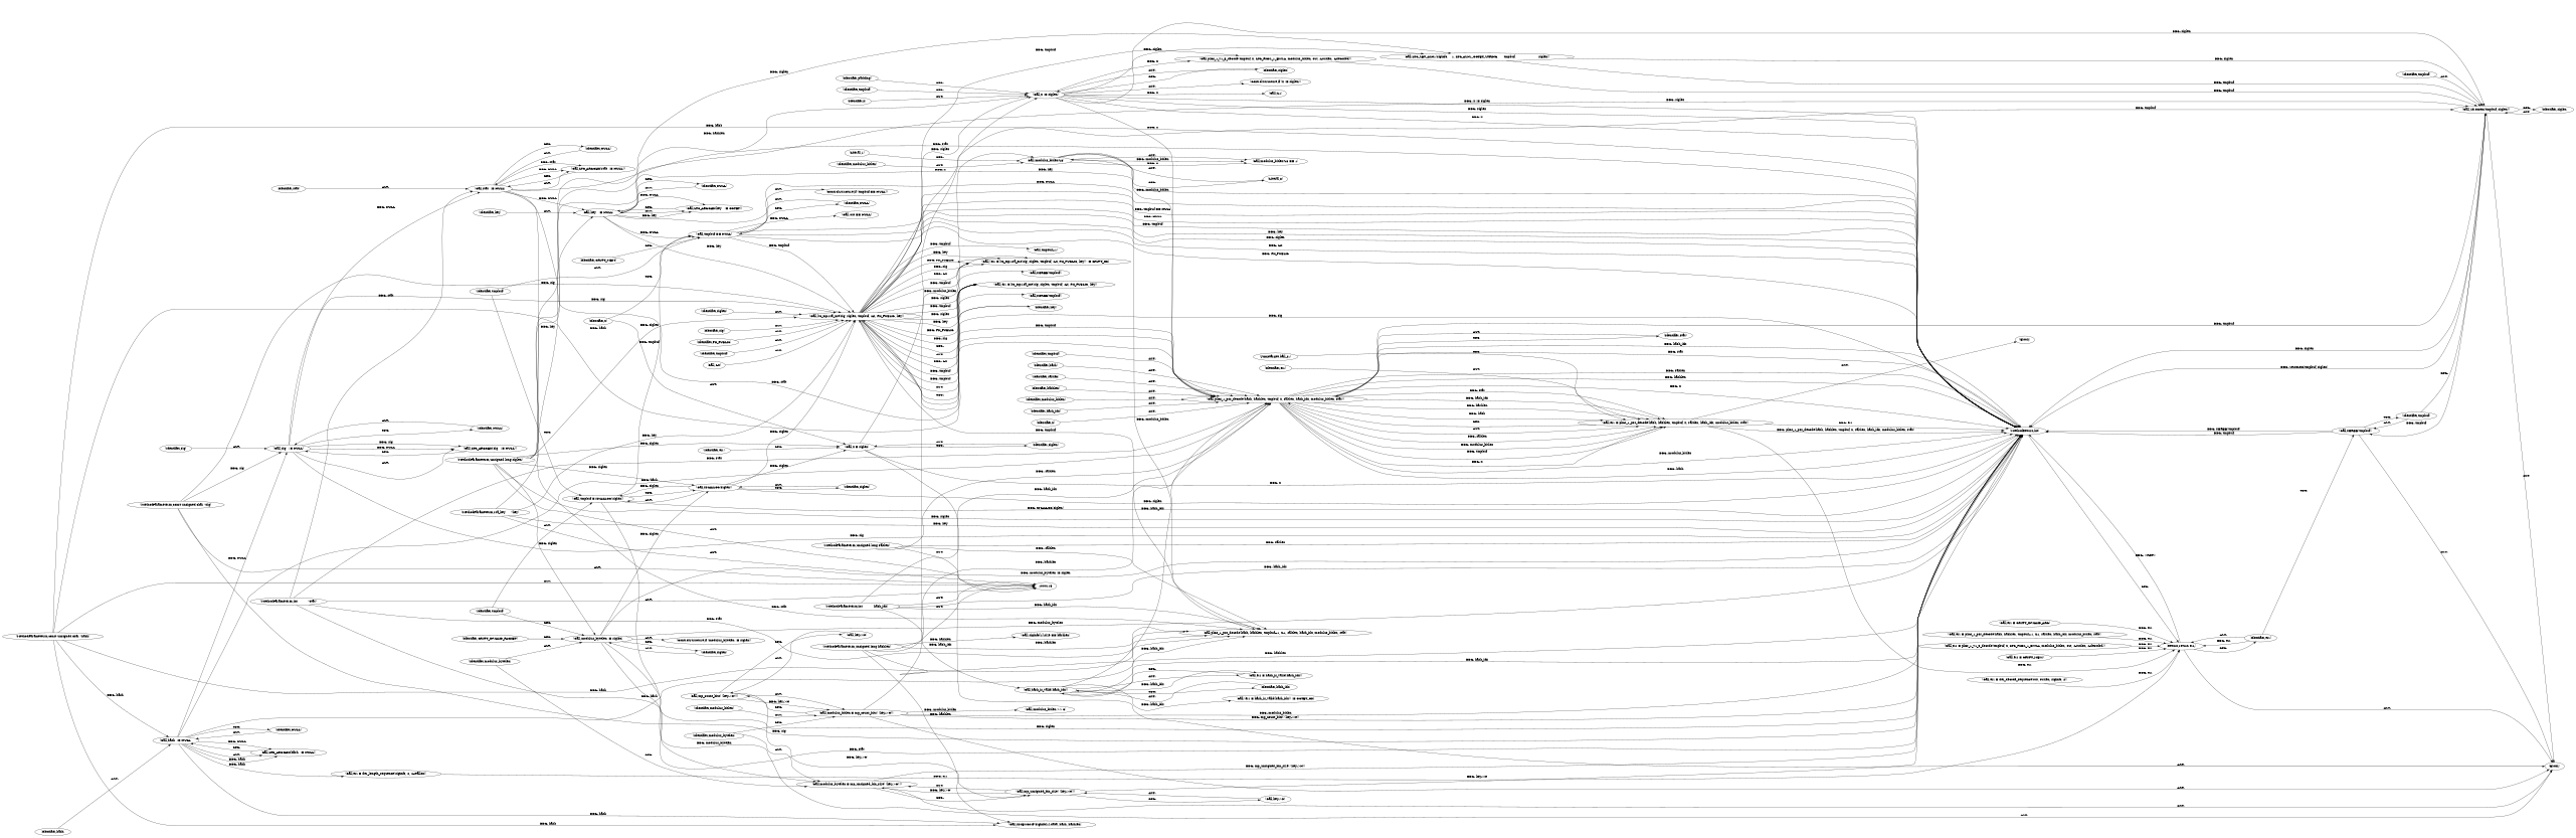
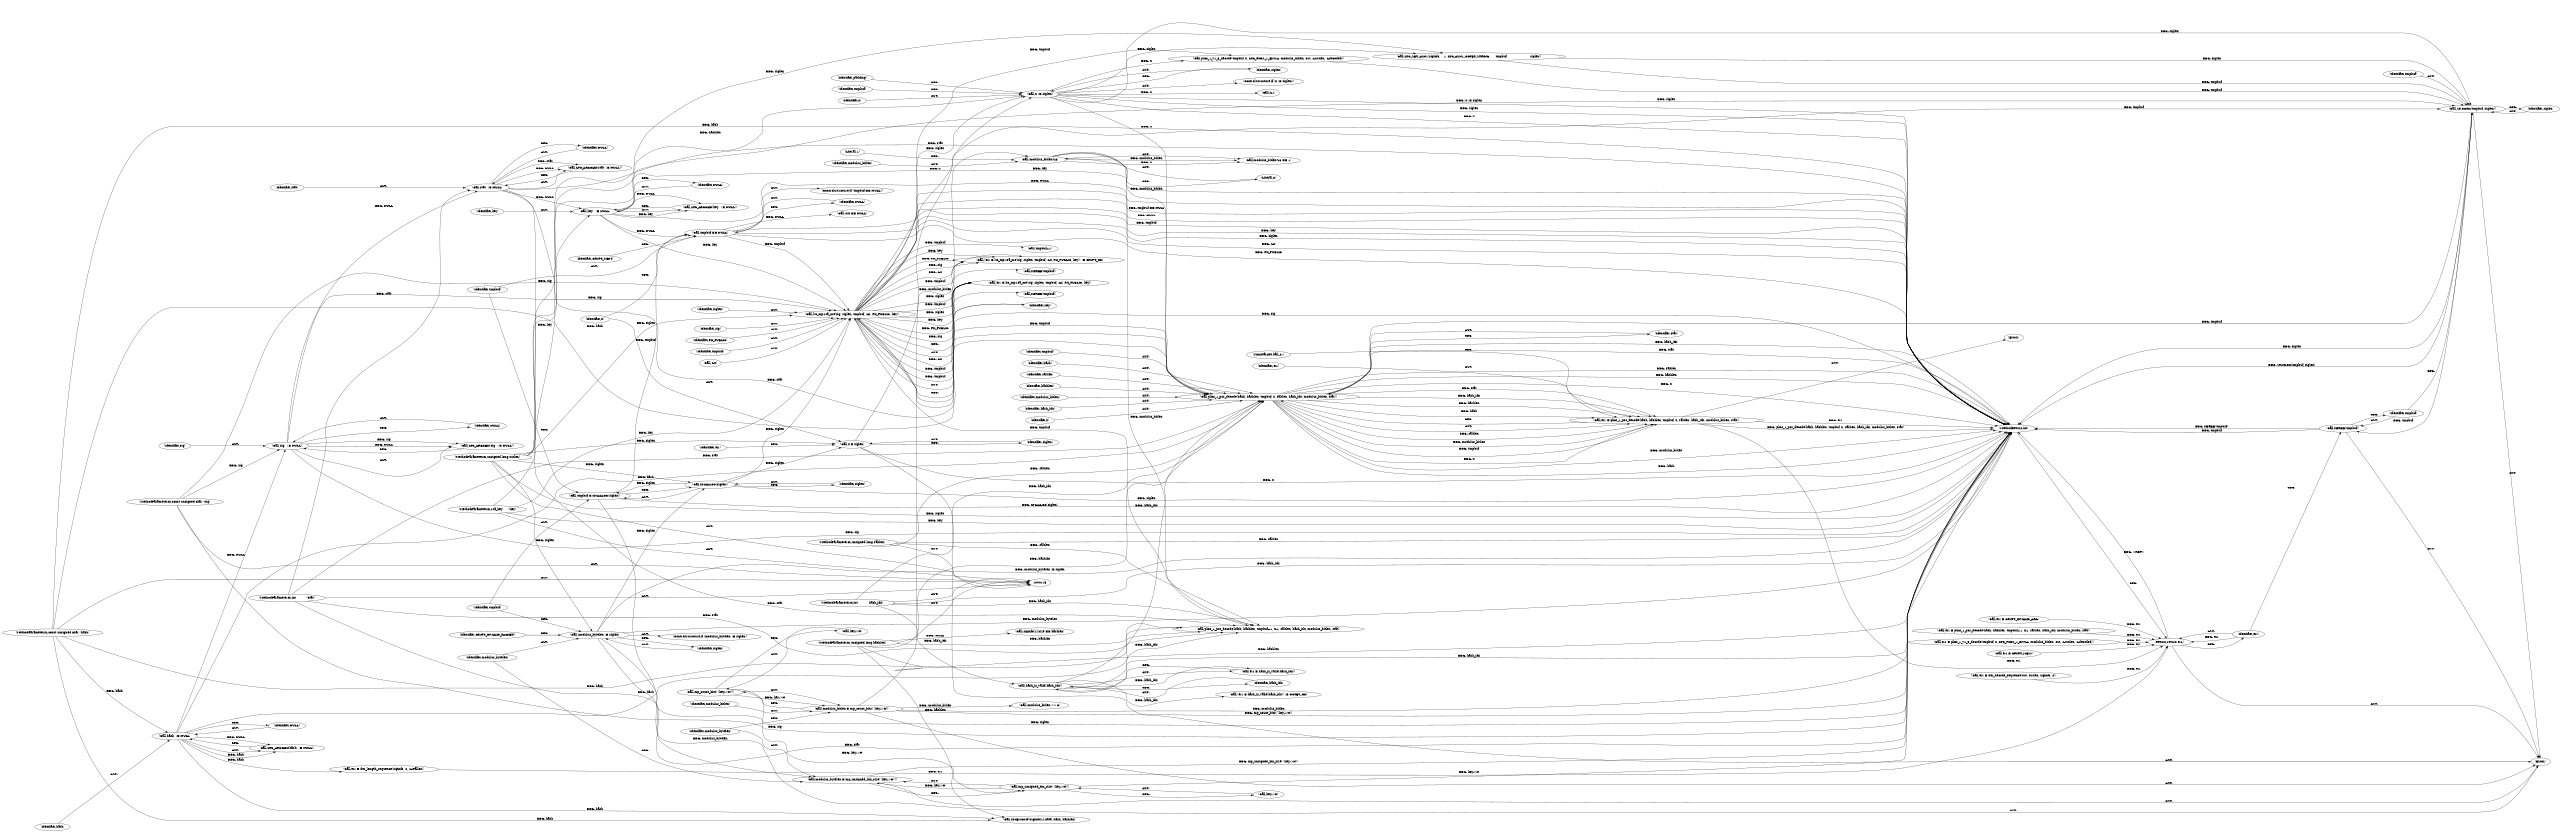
  digraph {
    rankdir=LR
    n1 [label="(Call,pkcs_1_pss_decode(hash, hashlen, tmpbuf, x, saltlen, hash_idx, modulus_bitlen, stat))"]
    n2 [label="(Call,err = pkcs_1_pss_decode(hash, hashlen, tmpbuf, x, saltlen, hash_idx, modulus_bitlen, stat))"]
    n3 [label="(Call,zeromem(tmpbuf, siglen))"]
    n4 [label="(Identifier,stat)"]
    n5 [label="(MethodReturn,int)"]
    n6 [label="(Return,return err;)"]
    n7 [label="(Block,)"]
    n8 [label="(Block,)"]
    n9 [label="(Call,XFREE(tmpbuf))"]
    n10 [label="(Identifier,siglen)"]
    n11 [label="(Call,hash  != NULL)"]
    n12 [label="(Call,sig   != NULL)"]
    n13 [label="(Call,LTC_ARGCHK(hash  != NULL))"]
    n14 [label="(Call,pkcs_1_pss_decode(hash, hashlen, tmpbuf+1, x-1, saltlen, hash_idx, modulus_bitlen, stat))"]
    n15 [label="(Call,XMEMCMP(siginfo[1].data, hash, hashlen))"]
    n16 [label="(Identifier,NULL)"]
    n17 [label="(Call,err = der_length_sequence(siginfo, 2, &reallen))"]
    n18 [label="(Call,ltc_mp.rsa_me(sig, siglen, tmpbuf, &x, PK_PUBLIC, key))"]
    n19 [label="(Call,stat  != NULL)"]
    n20 [label="(Identifier,NULL)"]
    n21 [label="(Call,LTC_ARGCHK(sig   != NULL))"]
    n22 [label="(MethodParameterIn,const unsigned char *hash)"]
    1000115
    n24 [label="(MethodParameterIn,unsigned long hashlen)"]
    n25 [label="(Call,siginfo[1].size == hashlen)"]
    n26 [label="(Call,x != siglen)"]
    n27 [label="(Call,XFREE(tmpbuf))"]
    n28 [label="(Identifier,key)"]
    n29 [label="(Call,tmpbuf+1)"]
    n30 [label="(Call,(err = ltc_mp.rsa_me(sig, siglen, tmpbuf, &x, PK_PUBLIC, key)) != CRYPT_OK)"]
    n31 [label="(Call,pkcs_1_v1_5_decode(tmpbuf, x, LTC_PKCS_1_EMSA, modulus_bitlen, out, &outlen, &decoded))"]
    n32 [label="(Call,XFREE(tmpbuf))"]
    n33 [label="(Call,err = ltc_mp.rsa_me(sig, siglen, tmpbuf, &x, PK_PUBLIC, key))"]
    n34 [label="(Call,LTC_SET_ASN1(siginfo,    1, LTC_ASN1_OCTET_STRING,      tmpbuf,                        siglen))"]
    n35 [label="(Call,x-1)"]
    n36 [label="(Identifier,siglen)"]
    n37 [label="(ControlStructure,if (x != siglen))"]
    n38 [label="(Call,key   != NULL)"]
    n39 [label="(Identifier,NULL)"]
    n40 [label="(Call,LTC_ARGCHK(stat  != NULL))"]
    n41 [label="(MethodParameterIn,const unsigned char *sig)"]
-   n42 [label="(MethodParameterIn,unsigned long siglen)"]
+   n42 [label="(MethodParameterIn,unsigned long outlen)"]
    n43 [label="(Call,XMALLOC(siglen))"]
    n44 [label="(Call,modulus_bytelen != siglen)"]
    n45 [label="(Call,x = siglen)"]
    n46 [label="(Call,tmpbuf = XMALLOC(siglen))"]
    n47 [label="(Identifier,siglen)"]
    n48 [label="(Identifier,siglen)"]
    n49 [label="(ControlStructure,if (modulus_bytelen != siglen))"]
    n50 [label="(Call,modulus_bytelen = mp_unsigned_bin_size( (key->N)))"]
    n51 [label="(Identifier,siglen)"]
    n52 [label="(Call,tmpbuf == NULL)"]
    n53 [label="(Call,mp_unsigned_bin_size( (key->N)))"]
    n54 [label="(Call,key->N)"]
    n55 [label="(Call,mp_count_bits( (key->N)))"]
    n56 [label="(Call,modulus_bitlen = mp_count_bits( (key->N)))"]
    n57 [label="(Call,key->N)"]
    n58 [label="(Call,modulus_bitlen%8)"]
    n59 [label="(Call,modulus_bitlen >> 3)"]
    n60 [label="(Identifier,NULL)"]
    n61 [label="(Call,out == NULL)"]
    n62 [label="(ControlStructure,if (tmpbuf == NULL))"]
    n63 [label="(Identifier,NULL)"]
-   n64 [label="(Call,LTC_ARGCHK(key   != OCTET))"]
+   n64 [label="(Call,LTC_ARGCHK(key   != NULL))"]
    n65 [label="(MethodParameterIn,rsa_key      *key)"]
    n66 [label="(MethodParameterIn,int           *stat)"]
    n67 [label="(MethodParameterIn,unsigned long saltlen)"]
    n68 [label="(Call,hash_is_valid(hash_idx))"]
    n69 [label="(Call,err = hash_is_valid(hash_idx))"]
    n70 [label="(Identifier,hash_idx)"]
    n71 [label="(Call,(err = hash_is_valid(hash_idx)) != OCTET_OK)"]
    n72 [label="(MethodParameterIn,int            hash_idx)"]
    n73 [label="(Literal,8)"]
    n74 [label="(Call,modulus_bitlen%8 == 1)"]
    n75 [label="(Identifier,err)"]
    n76 [label="(Identifier,tmpbuf)"]
    n77 [label="(Identifier,key)"]
    n78 [label="(Identifier,err)"]
    n79 [label="(Identifier,sig)"]
    n80 [label="(Identifier,modulus_bitlen)"]
    n81 [label="(JumpTarget,bail_2:)"]
    n82 [label="(Identifier,CRYPT_INVALID_PACKET)"]
    n83 [label="(Identifier,tmpbuf)"]
    n84 [label="(Identifier,hash)"]
    n85 [label="(Call,err = der_decode_sequence(out, outlen, siginfo, 2))"]
    n86 [label="(Identifier,stat)"]
    n87 [label="(Call,err = CRYPT_INVALID_ARG)"]
    n88 [label="(Identifier,CRYPT_MEM)"]
    n89 [label="(Identifier,saltlen)"]
    n90 [label="(Identifier,x)"]
    n91 [label="(Identifier,PK_PUBLIC)"]
    n92 [label="(Identifier,tmpbuf)"]
    n93 [label="(Call,err = pkcs_1_pss_decode(hash, hashlen, tmpbuf+1, x-1, saltlen, hash_idx, modulus_bitlen, stat))"]
    n94 [label="(Identifier,err)"]
    n95 [label="(Identifier,hashlen)"]
    n96 [label="(Call,&x)"]
    n97 [label="(Identifier,modulus_bytelen)"]
    n98 [label="(Identifier,padding)"]
    n99 [label="(Call,err = pkcs_1_v1_5_decode(tmpbuf, x, LTC_PKCS_1_EMSA, modulus_bitlen, out, &outlen, &decoded))"]
    n100 [label="(Identifier,tmpbuf)"]
    n101 [label="(Identifier,sig)"]
    n102 [label="(Identifier,modulus_bytelen)"]
    n103 [label="(Identifier,x)"]
    n104 [label="(Identifier,tmpbuf)"]
    n105 [label="(Identifier,modulus_bitlen)"]
    n106 [label="(Identifier,tmpbuf)"]
    n107 [label="(Identifier,modulus_bitlen)"]
    n108 [label="(Identifier,siglen)"]
    n109 [label="(Identifier,hash)"]
    n110 [label="(Call,err = CRYPT_MEM)"]
    n111 [label="(Identifier,hash_idx)"]
    n112 [label="(Identifier,x)"]
    n113 [label="(Identifier,tmpbuf)"]
    n114 [label="(Literal,1)"]
    n1 -> n2 [label="AST: "]
    n1 -> n2 [label="DDG: saltlen"]
    n1 -> n2 [label="DDG: modulus_bitlen"]
    n1 -> n2 [label="DDG: tmpbuf"]
    n1 -> n2 [label="DDG: x"]
    n1 -> n2 [label="DDG: stat"]
    n1 -> n2 [label="DDG: hash_idx"]
    n1 -> n2 [label="DDG: hashlen"]
    n1 -> n2 [label="DDG: hash"]
    n1 -> n3 [label="DDG: tmpbuf"]
    n1 -> n4 [label="CFG: "]
    n1 -> n5 [label="DDG: modulus_bitlen"]
    n1 -> n5 [label="DDG: hash"]
    n1 -> n5 [label="DDG: hash_idx"]
    n1 -> n5 [label="DDG: stat"]
    n1 -> n5 [label="DDG: saltlen"]
    n1 -> n5 [label="DDG: hashlen"]
    n1 -> n5 [label="DDG: x"]
    n2 -> n1 [label="CFG: "]
    n2 -> n5 [label="DDG: err"]
    n2 -> n5 [label="DDG: pkcs_1_pss_decode(hash, hashlen, tmpbuf, x, saltlen, hash_idx, modulus_bitlen, stat)"]
    n2 -> n6 [label="DDG: err"]
    n2 -> n7 [label="AST: "]
    n3 -> n5 [label="DDG: siglen"]
    n3 -> n5 [label="DDG: zeromem(tmpbuf, siglen)"]
    n3 -> n8 [label="AST: "]
    n3 -> n9 [label="DDG: tmpbuf"]
    n3 -> n10 [label="CFG: "]
    n4 -> n1 [label="AST: "]
    n5 -> n6 [label="CFG: "]
    n6 -> n5 [label="DDG: <RET>"]
    n6 -> n8 [label="AST: "]
    n6 -> n75 [label="CFG: "]
    n9 -> n5 [label="DDG: XFREE(tmpbuf)"]
    n9 -> n5 [label="DDG: tmpbuf"]
    n9 -> n8 [label="AST: "]
    n9 -> n76 [label="CFG: "]
    n10 -> n3 [label="AST: "]
    n11 -> n1 [label="DDG: hash"]
    n11 -> n12 [label="DDG: NULL"]
    n11 -> n13 [label="AST: "]
    n11 -> n13 [label="DDG: hash"]
    n11 -> n13 [label="DDG: NULL"]
    n11 -> n14 [label="DDG: hash"]
    n11 -> n15 [label="DDG: hash"]
    n11 -> n16 [label="CFG: "]
    n11 -> n17 [label="DDG: hash"]
    n12 -> n5 [label="DDG: sig"]
    n12 -> n18 [label="DDG: sig"]
    n12 -> n19 [label="DDG: NULL"]
    n12 -> n20 [label="CFG: "]
    n12 -> n21 [label="AST: "]
    n12 -> n21 [label="DDG: sig"]
    n12 -> n21 [label="DDG: NULL"]
    n13 -> n11 [label="CFG: "]
    n16 -> n11 [label="AST: "]
    n17 -> n6 [label="DDG: err"]
    n18 -> n1 [label="DDG: tmpbuf"]
    n18 -> n3 [label="DDG: tmpbuf"]
    n18 -> n5 [label="DDG: key"]
    n18 -> n5 [label="DDG: siglen"]
    n18 -> n5 [label="DDG: &x"]
    n18 -> n5 [label="DDG: PK_PUBLIC"]
    n18 -> n5 [label="DDG: sig"]
    n18 -> n14 [label="DDG: tmpbuf"]
    n18 -> n26 [label="DDG: siglen"]
    n18 -> n27 [label="DDG: tmpbuf"]
    n18 -> n28 [label="CFG: "]
    n18 -> n29 [label="DDG: tmpbuf"]
    n18 -> n30 [label="DDG: &x"]
    n18 -> n30 [label="DDG: tmpbuf"]
    n18 -> n30 [label="DDG: siglen"]
    n18 -> n30 [label="DDG: key"]
    n18 -> n30 [label="DDG: PK_PUBLIC"]
    n18 -> n30 [label="DDG: sig"]
    n18 -> n31 [label="DDG: tmpbuf"]
    n18 -> n32 [label="DDG: tmpbuf"]
    n18 -> n33 [label="AST: "]
    n18 -> n33 [label="DDG: &x"]
    n18 -> n33 [label="DDG: tmpbuf"]
    n18 -> n33 [label="DDG: siglen"]
    n18 -> n33 [label="DDG: key"]
    n18 -> n33 [label="DDG: PK_PUBLIC"]
    n18 -> n33 [label="DDG: sig"]
    n19 -> n1 [label="DDG: stat"]
    n19 -> n5 [label="DDG: stat"]
    n19 -> n14 [label="DDG: stat"]
    n19 -> n38 [label="DDG: NULL"]
    n19 -> n39 [label="CFG: "]
    n19 -> n40 [label="AST: "]
    n19 -> n40 [label="DDG: stat"]
    n19 -> n40 [label="DDG: NULL"]
    n20 -> n12 [label="AST: "]
    n21 -> n12 [label="CFG: "]
    n22 -> n1 [label="DDG: hash"]
    n22 -> n5 [label="DDG: hash"]
    n22 -> n11 [label="DDG: hash"]
    n22 -> n14 [label="DDG: hash"]
    n22 -> n15 [label="DDG: hash"]
    n22 -> 1000115 [label="AST: "]
    n24 -> n1 [label="DDG: hashlen"]
    n24 -> n5 [label="DDG: hashlen"]
    n24 -> n14 [label="DDG: hashlen"]
    n24 -> n15 [label="DDG: hashlen"]
    n24 -> 1000115 [label="AST: "]
-   n24 -> n25 [label="DDG: hashlen"]
+   n24 -> n25 [label="DDG: NULL"]
    n26 -> n1 [label="DDG: x"]
    n26 -> n3 [label="DDG: siglen"]
    n26 -> n5 [label="DDG: x != siglen"]
    n26 -> n5 [label="DDG: siglen"]
    n26 -> n5 [label="DDG: x"]
    n26 -> n31 [label="DDG: x"]
    n26 -> n34 [label="DDG: siglen"]
    n26 -> n35 [label="DDG: x"]
    n26 -> n36 [label="CFG: "]
    n26 -> n37 [label="AST: "]
    n28 -> n18 [label="AST: "]
    n31 -> n3 [label="DDG: tmpbuf"]
    n33 -> n18 [label="CFG: "]
    n34 -> n3 [label="DDG: tmpbuf"]
    n34 -> n3 [label="DDG: siglen"]
    n36 -> n26 [label="AST: "]
    n38 -> n5 [label="DDG: key"]
    n38 -> n5 [label="DDG: NULL"]
    n38 -> n18 [label="DDG: key"]
    n38 -> n52 [label="DDG: NULL"]
    n38 -> n63 [label="CFG: "]
    n38 -> n64 [label="AST: "]
    n38 -> n64 [label="DDG: key"]
    n38 -> n64 [label="DDG: NULL"]
    n39 -> n19 [label="AST: "]
    n40 -> n19 [label="CFG: "]
    n41 -> n5 [label="DDG: sig"]
    n41 -> n12 [label="DDG: sig"]
    n41 -> n18 [label="DDG: sig"]
    n41 -> 1000115 [label="AST: "]
    n42 -> n3 [label="DDG: siglen"]
    n42 -> n5 [label="DDG: siglen"]
    n42 -> n18 [label="DDG: siglen"]
    n42 -> 1000115 [label="AST: "]
    n42 -> n26 [label="DDG: hashlen"]
    n42 -> n34 [label="DDG: siglen"]
    n42 -> n43 [label="DDG: siglen"]
    n42 -> n44 [label="DDG: siglen"]
    n42 -> n45 [label="DDG: siglen"]
    n43 -> n5 [label="DDG: siglen"]
    n43 -> n18 [label="DDG: siglen"]
    n43 -> n45 [label="DDG: siglen"]
    n43 -> n46 [label="AST: "]
    n43 -> n46 [label="DDG: siglen"]
    n43 -> n47 [label="CFG: "]
    n44 -> n5 [label="DDG: modulus_bytelen != siglen"]
    n44 -> n5 [label="DDG: modulus_bytelen"]
    n44 -> n5 [label="DDG: siglen"]
    n44 -> n43 [label="DDG: siglen"]
    n44 -> n48 [label="CFG: "]
    n44 -> n49 [label="AST: "]
    n44 -> n50 [label="DDG: modulus_bytelen"]
    n45 -> n5 [label="DDG: x"]
    n45 -> n8 [label="AST: "]
    n45 -> n26 [label="DDG: x"]
    n45 -> n51 [label="CFG: "]
    n46 -> n5 [label="DDG: XMALLOC(siglen)"]
    n46 -> n8 [label="AST: "]
    n46 -> n43 [label="CFG: "]
    n46 -> n52 [label="DDG: tmpbuf"]
    n47 -> n43 [label="AST: "]
    n48 -> n44 [label="AST: "]
    n50 -> n5 [label="DDG: mp_unsigned_bin_size( (key->N))"]
    n50 -> n8 [label="AST: "]
    n50 -> n53 [label="CFG: "]
    n51 -> n45 [label="AST: "]
    n52 -> n5 [label="DDG: tmpbuf == NULL"]
    n52 -> n5 [label="DDG: NULL"]
    n52 -> n5 [label="DDG: tmpbuf"]
    n52 -> n18 [label="DDG: tmpbuf"]
    n52 -> n60 [label="CFG: "]
    n52 -> n61 [label="DDG: NULL"]
    n52 -> n62 [label="AST: "]
    n53 -> n5 [label="DDG: key->N"]
    n53 -> n50 [label="AST: "]
    n53 -> n50 [label="DDG: key->N"]
    n53 -> n54 [label="CFG: "]
    n54 -> n53 [label="AST: "]
    n55 -> n53 [label="DDG: key->N"]
    n55 -> n56 [label="AST: "]
    n55 -> n56 [label="DDG: key->N"]
    n55 -> n57 [label="CFG: "]
    n56 -> n5 [label="DDG: modulus_bitlen"]
    n56 -> n5 [label="DDG: mp_count_bits( (key->N))"]
    n56 -> n8 [label="AST: "]
    n56 -> n55 [label="CFG: "]
    n56 -> n58 [label="DDG: modulus_bitlen"]
    n56 -> n59 [label="DDG: modulus_bitlen"]
    n57 -> n55 [label="AST: "]
    n58 -> n1 [label="DDG: modulus_bitlen"]
    n58 -> n14 [label="DDG: modulus_bitlen"]
    n58 -> n73 [label="CFG: "]
    n58 -> n74 [label="AST: "]
    n58 -> n74 [label="DDG: modulus_bitlen"]
    n58 -> n74 [label="DDG: 8"]
    n60 -> n52 [label="AST: "]
    n63 -> n38 [label="AST: "]
    n64 -> n38 [label="CFG: "]
    n65 -> n5 [label="DDG: key"]
    n65 -> n18 [label="DDG: key"]
    n65 -> 1000115 [label="AST: "]
    n65 -> n38 [label="DDG: key"]
    n66 -> n1 [label="DDG: stat"]
    n66 -> n5 [label="DDG: stat"]
    n66 -> n14 [label="DDG: stat"]
    n66 -> n19 [label="DDG: stat"]
    n66 -> 1000115 [label="AST: "]
    n67 -> n1 [label="DDG: saltlen"]
    n67 -> n5 [label="DDG: saltlen"]
    n67 -> n14 [label="DDG: saltlen"]
    n67 -> 1000115 [label="AST: "]
    n68 -> n1 [label="DDG: hash_idx"]
    n68 -> n5 [label="DDG: hash_idx"]
    n68 -> n14 [label="DDG: hash_idx"]
    n68 -> n69 [label="AST: "]
    n68 -> n69 [label="DDG: hash_idx"]
    n68 -> n70 [label="CFG: "]
    n68 -> n71 [label="DDG: hash_idx"]
    n69 -> n68 [label="CFG: "]
    n70 -> n68 [label="AST: "]
    n72 -> n1 [label="DDG: hash_idx"]
    n72 -> n5 [label="DDG: hash_idx"]
    n72 -> n14 [label="DDG: hash_idx"]
    n72 -> 1000115 [label="AST: "]
    n72 -> n68 [label="DDG: hash_idx"]
    n73 -> n58 [label="AST: "]
    n75 -> n6 [label="AST: "]
    n75 -> n6 [label="DDG: err"]
    n75 -> n9 [label="CFG: "]
    n76 -> n3 [label="CFG: "]
    n76 -> n9 [label="AST: "]
    n77 -> n38 [label="AST: "]
    n78 -> n45 [label="CFG: "]
    n79 -> n18 [label="AST: "]
    n80 -> n58 [label="AST: "]
    n81 -> n2 [label="CFG: "]
    n82 -> n44 [label="CFG: "]
    n83 -> n1 [label="AST: "]
    n84 -> n1 [label="AST: "]
    n85 -> n6 [label="DDG: err"]
    n86 -> n19 [label="AST: "]
    n87 -> n6 [label="DDG: err"]
    n88 -> n52 [label="CFG: "]
    n89 -> n1 [label="AST: "]
    n90 -> n26 [label="AST: "]
    n91 -> n18 [label="AST: "]
    n92 -> n18 [label="AST: "]
    n93 -> n6 [label="DDG: err"]
    n94 -> n2 [label="AST: "]
    n95 -> n1 [label="AST: "]
    n96 -> n18 [label="AST: "]
    n97 -> n44 [label="AST: "]
    n97 -> n50 [label="CFG: "]
    n98 -> n26 [label="CFG: "]
    n99 -> n6 [label="DDG: err"]
    n100 -> n46 [label="CFG: "]
    n100 -> n52 [label="AST: "]
    n101 -> n12 [label="AST: "]
    n102 -> n50 [label="AST: "]
    n102 -> n56 [label="CFG: "]
    n103 -> n45 [label="AST: "]
    n103 -> n52 [label="CFG: "]
    n104 -> n26 [label="CFG: "]
    n105 -> n1 [label="AST: "]
    n106 -> n44 [label="CFG: "]
    n106 -> n46 [label="AST: "]
    n107 -> n56 [label="AST: "]
    n108 -> n18 [label="AST: "]
    n109 -> n11 [label="AST: "]
    n110 -> n6 [label="DDG: err"]
    n111 -> n1 [label="AST: "]
    n112 -> n1 [label="AST: "]
    n113 -> n3 [label="AST: "]
    n114 -> n58 [label="CFG: "]
  }
